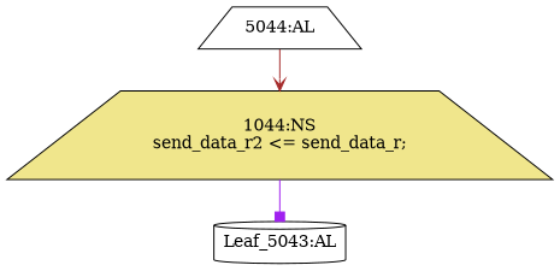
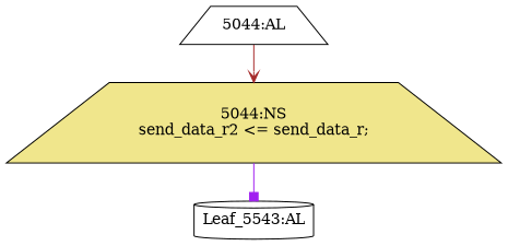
  strict digraph {
    node [fillcolor=white shape=trapezium style=filled]
    edge [cond="[]" lineno=None]
-   n1 [def_var="['send_data_r2']" label="Leaf_5043:AL" shape=cylinder]
-   n2 [ast="<pyverilog.vparser.ast.NonblockingSubstitution object at 0x7f13b557d490>" fillcolor=khaki label="1044:NS\nsend_data_r2 <= send_data_r;" statements="[<pyverilog.vparser.ast.NonblockingSubstitution object at 0x7f13b557d490>]" typ=NonblockingSubstitution]
+   n1 [def_var="['send_data_r2']" label="Leaf_5543:AL" shape=cylinder]
+   n2 [ast="<pyverilog.vparser.ast.NonblockingSubstitution object at 0x7f13b557d490>" fillcolor=khaki label="5044:NS\nsend_data_r2 <= send_data_r;" statements="[<pyverilog.vparser.ast.NonblockingSubstitution object at 0x7f13b557d490>]" typ=NonblockingSubstitution]
    n3 [ast="<pyverilog.vparser.ast.Always object at 0x7f13b557d5d0>" clk_sens=True label="5044:AL" sens="['clk']" statements="[]" typ=Always use_var="['send_data_r']"]
    n2 -> n1 [arrowhead=box color=purple]
    n3 -> n2 [arrowhead=vee color=brown]
  }
